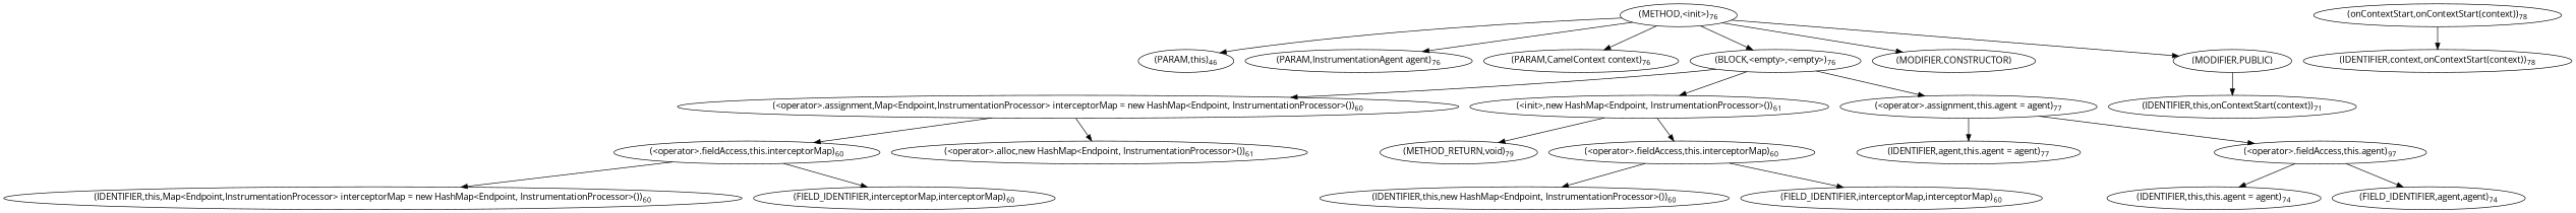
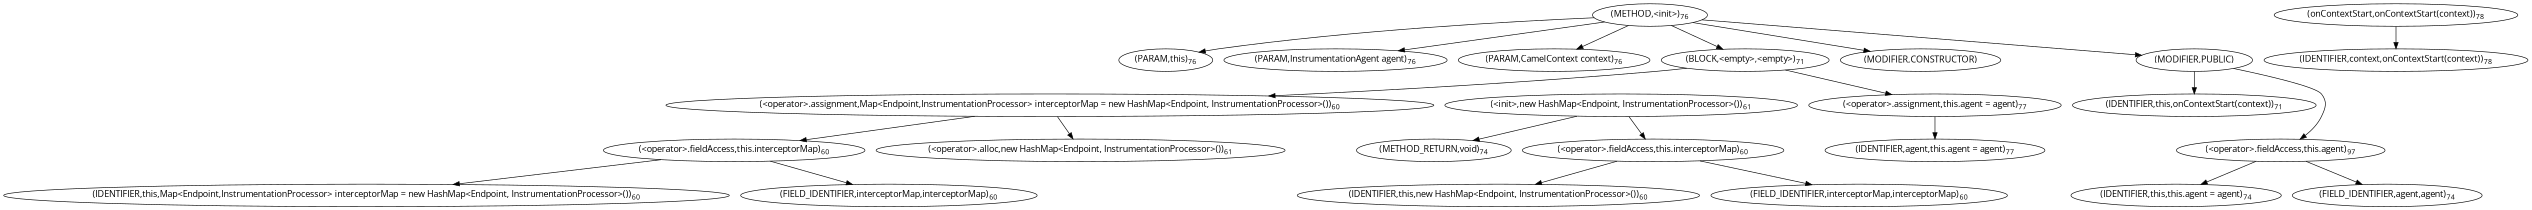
  digraph {
    fontname="Open Sans"
    node [fontname="Open Sans"]
    edge [fontname="Open Sans"]
    n1 [label=<(METHOD,&lt;init&gt;)<SUB>76</SUB>>]
-   n2 [label=<(PARAM,this)<SUB>46</SUB>>]
+   n2 [label=<(PARAM,this)<SUB>76</SUB>>]
    n3 [label=<(PARAM,InstrumentationAgent agent)<SUB>76</SUB>>]
    n4 [label=<(PARAM,CamelContext context)<SUB>76</SUB>>]
-   n5 [label=<(BLOCK,&lt;empty&gt;,&lt;empty&gt;)<SUB>76</SUB>>]
+   n5 [label=<(BLOCK,&lt;empty&gt;,&lt;empty&gt;)<SUB>71</SUB>>]
    n6 [label=<(MODIFIER,CONSTRUCTOR)>]
    n7 [label=<(MODIFIER,PUBLIC)>]
    n8 [label=<(&lt;operator&gt;.assignment,Map&lt;Endpoint,InstrumentationProcessor&gt; interceptorMap = new HashMap&lt;Endpoint, InstrumentationProcessor&gt;())<SUB>60</SUB>>]
    n9 [label=<(&lt;init&gt;,new HashMap&lt;Endpoint, InstrumentationProcessor&gt;())<SUB>61</SUB>>]
    n10 [label=<(&lt;operator&gt;.assignment,this.agent = agent)<SUB>77</SUB>>]
    n11 [label=<(IDENTIFIER,this,onContextStart(context))<SUB>71</SUB>>]
-   n12 [label=<(METHOD_RETURN,void)<SUB>79</SUB>>]
+   n12 [label=<(METHOD_RETURN,void)<SUB>74</SUB>>]
    n13 [label=<(&lt;operator&gt;.fieldAccess,this.interceptorMap)<SUB>60</SUB>>]
    n14 [label=<(&lt;operator&gt;.alloc,new HashMap&lt;Endpoint, InstrumentationProcessor&gt;())<SUB>61</SUB>>]
    n15 [label=<(&lt;operator&gt;.fieldAccess,this.interceptorMap)<SUB>60</SUB>>]
    n16 [label=<(&lt;operator&gt;.fieldAccess,this.agent)<SUB>97</SUB>>]
    n17 [label=<(IDENTIFIER,agent,this.agent = agent)<SUB>77</SUB>>]
    n18 [label=<(onContextStart,onContextStart(context))<SUB>78</SUB>>]
    n19 [label=<(IDENTIFIER,context,onContextStart(context))<SUB>78</SUB>>]
    n20 [label=<(IDENTIFIER,this,Map&lt;Endpoint,InstrumentationProcessor&gt; interceptorMap = new HashMap&lt;Endpoint, InstrumentationProcessor&gt;())<SUB>60</SUB>>]
    n21 [label=<(FIELD_IDENTIFIER,interceptorMap,interceptorMap)<SUB>60</SUB>>]
    n22 [label=<(IDENTIFIER,this,new HashMap&lt;Endpoint, InstrumentationProcessor&gt;())<SUB>60</SUB>>]
    n23 [label=<(FIELD_IDENTIFIER,interceptorMap,interceptorMap)<SUB>60</SUB>>]
    n24 [label=<(IDENTIFIER,this,this.agent = agent)<SUB>74</SUB>>]
    n25 [label=<(FIELD_IDENTIFIER,agent,agent)<SUB>74</SUB>>]
    n1 -> n2
    n1 -> n3
    n1 -> n4
    n1 -> n5
    n1 -> n6
    n1 -> n7
    n5 -> n8
-   n5 -> n9
    n5 -> n10
    n7 -> n11
    n8 -> n13
    n8 -> n14
    n9 -> n12
    n9 -> n15
-   n10 -> n16
+   n7 -> n16
    n10 -> n17
    n13 -> n20
    n13 -> n21
    n15 -> n22
    n15 -> n23
    n16 -> n24
    n16 -> n25
    n18 -> n19
  }
